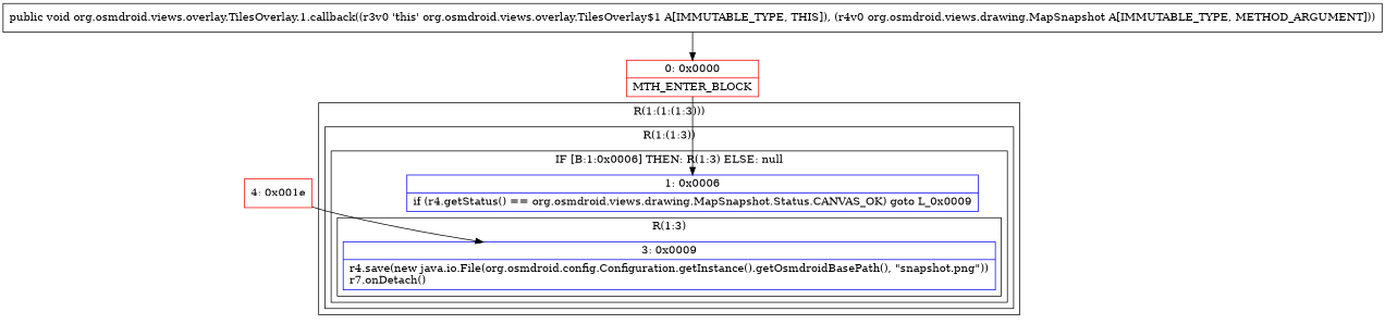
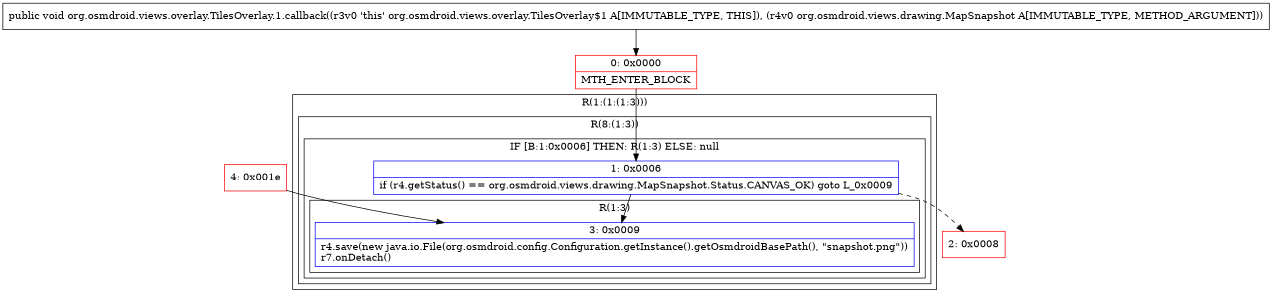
  digraph {
    node [color=red shape=record]
    n1 [color=blue label="{3\:\ 0x0009|r4.save(new java.io.File(org.osmdroid.config.Configuration.getInstance().getOsmdroidBasePath(), \"snapshot.png\"))\lr7.onDetach()\l}"]
    n2 [color=blue label="{1\:\ 0x0006|if (r4.getStatus() == org.osmdroid.views.drawing.MapSnapshot.Status.CANVAS_OK) goto L_0x0009\l}"]
+   n3 [label="{2\:\ 0x0008}"]
    n4 [label="{4\:\ 0x001e}"]
    n5 [label="{0\:\ 0x0000|MTH_ENTER_BLOCK\l}"]
    n6 [label="{public void org.osmdroid.views.overlay.TilesOverlay.1.callback((r3v0 'this' org.osmdroid.views.overlay.TilesOverlay$1 A[IMMUTABLE_TYPE, THIS]), (r4v0 org.osmdroid.views.drawing.MapSnapshot A[IMMUTABLE_TYPE, METHOD_ARGUMENT])) }" color=""]
    subgraph cluster_1 {
      label="R(1:(1:(1:3)))"
      subgraph cluster_2 {
-       label="R(1:(1:3))"
+       label="R(8:(1:3))"
        subgraph cluster_3 {
          label="IF [B:1:0x0006] THEN: R(1:3) ELSE: null"
          n2
          subgraph cluster_4 {
            label="R(1:3)"
            n1
          }
        }
      }
    }
+   n2 -> n1
+   n2 -> n3 [style=dashed]
    n4 -> n1
    n5 -> n2
    n6 -> n5
  }
